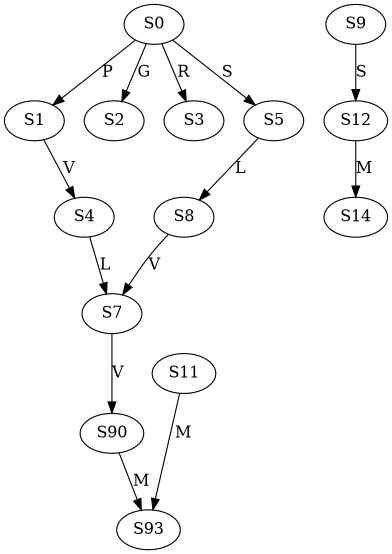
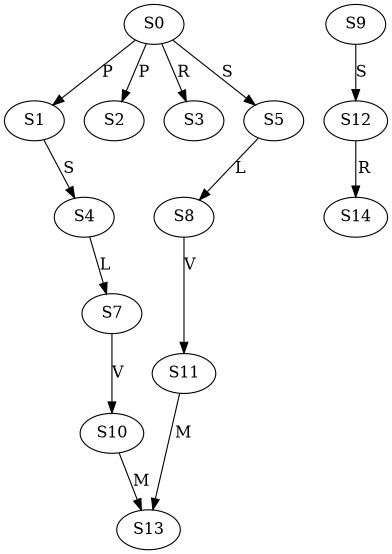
  strict digraph {
    S0
    S1
    S2
    S3
    S5
    S4
    S7
    S8
-   S10 [label=S90]
+   S10
    S11
    S9
    S12
-   S13 [label=S93]
+   S13
    S14
    S0 -> S1 [label=P]
-   S0 -> S2 [label=G]
+   S0 -> S2 [label=P]
    S0 -> S3 [label=R]
    S0 -> S5 [label=S]
-   S1 -> S4 [label=V]
+   S1 -> S4 [label=S]
    S5 -> S8 [label=L]
    S4 -> S7 [label=L]
    S7 -> S10 [label=V]
-   S8 -> S7 [label=V]
+   S8 -> S11 [label=V]
    S10 -> S13 [label=M]
    S11 -> S13 [label=M]
    S9 -> S12 [label=S]
-   S12 -> S14 [label=M]
+   S12 -> S14 [label=R]
  }
